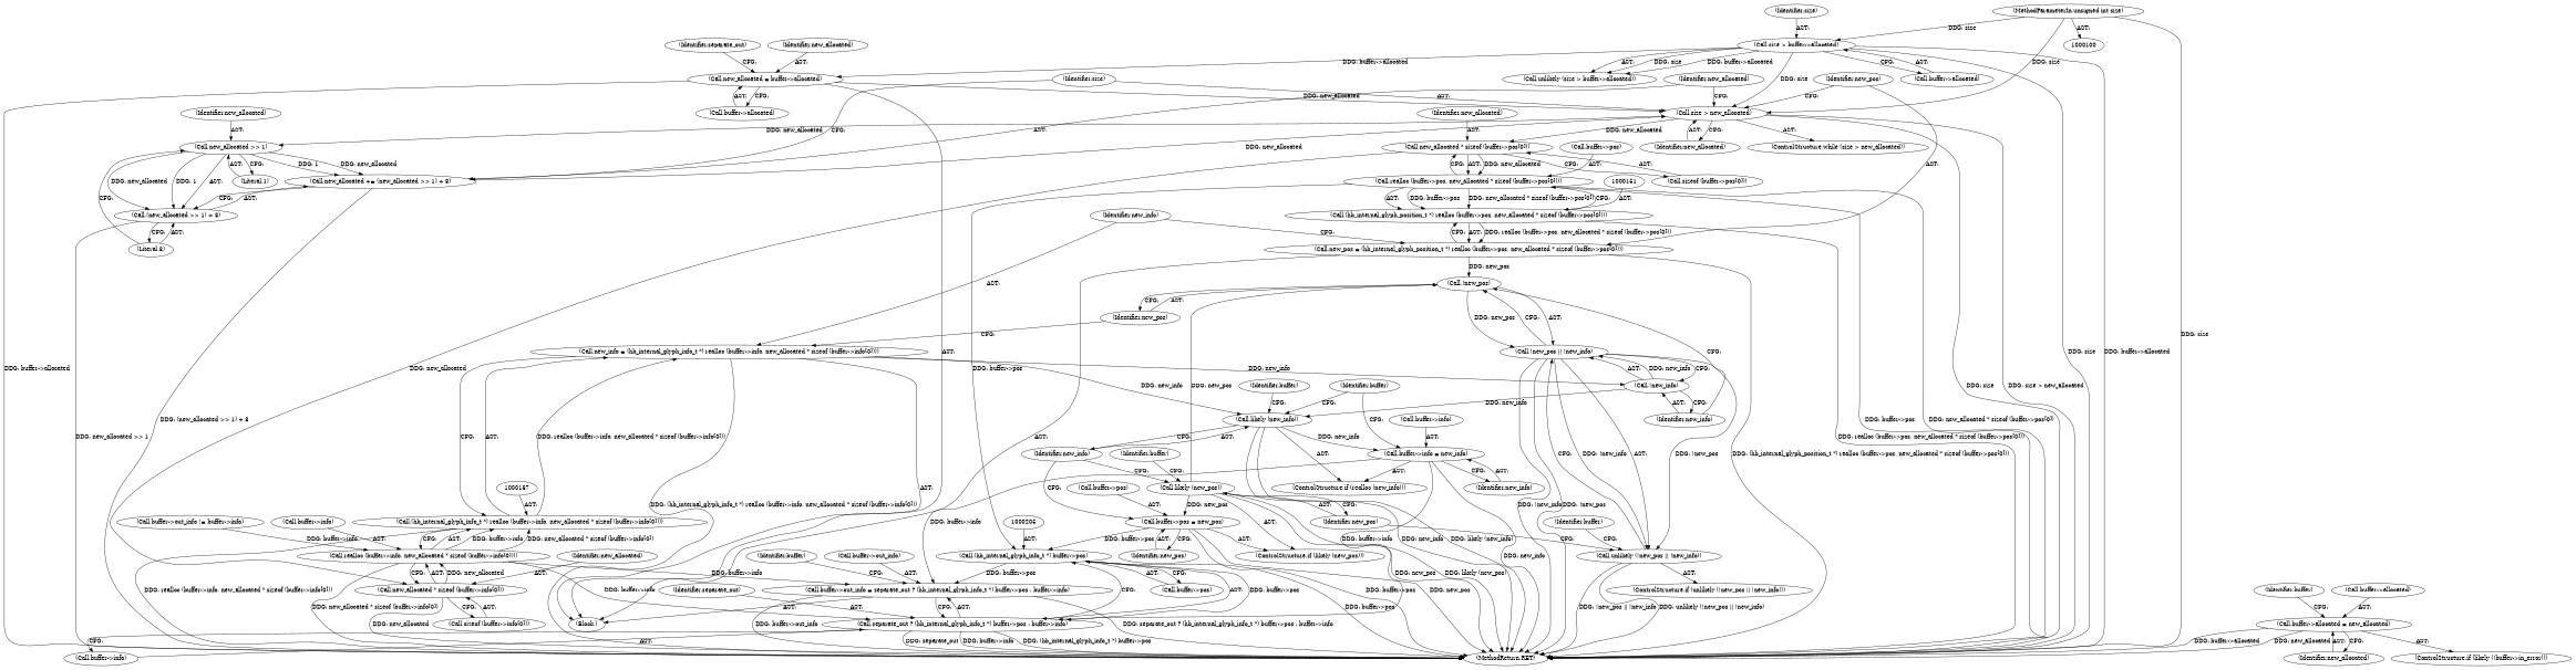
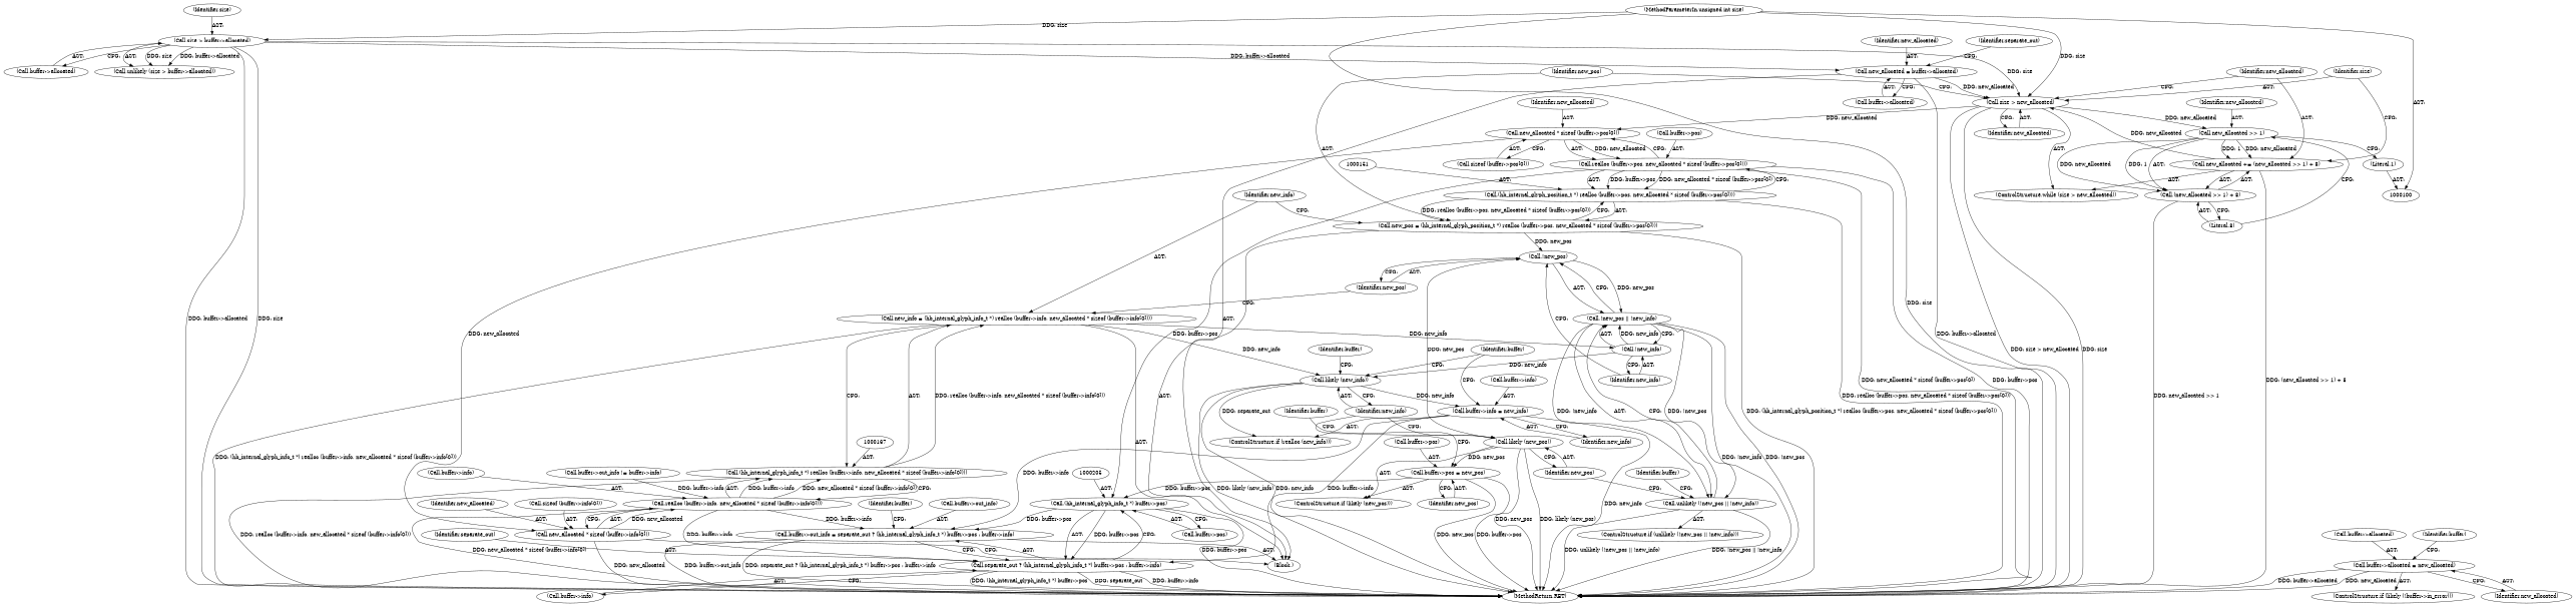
  digraph {
    n1 [label="(Call,size > new_allocated)"]
    n2 [label="(Call,new_allocated >> 1)"]
    n3 [label="(Call,new_allocated * sizeof (buffer->pos[0]))"]
    n4 [label="(MethodReturn,RET)"]
    n5 [label="(ControlStructure,while (size > new_allocated))"]
    n6 [label="(Identifier,new_allocated)"]
    n7 [label="(Call,new_allocated += (new_allocated >> 1) + 8)"]
    n8 [label="(Call,(new_allocated >> 1) + 8)"]
    n9 [label="(Literal,1)"]
    n10 [label="(Call,realloc (buffer->pos, new_allocated * sizeof (buffer->pos[0])))"]
    n11 [label="(Call,new_allocated * sizeof (buffer->info[0]))"]
    n12 [label="(Call,sizeof (buffer->pos[0]))"]
    n13 [label="(Call,size > buffer->allocated)"]
    n14 [label="(Call,new_allocated = buffer->allocated)"]
    n15 [label="(Call,unlikely (size > buffer->allocated))"]
    n16 [label="(Call,buffer->allocated)"]
    n17 [label="(Block,)"]
    n18 [label="(Call,buffer->allocated)"]
    n19 [label="(MethodParameterIn,unsigned int size)"]
    1000100
    n21 [label="(Literal,8)"]
    n22 [label="(Call,(hb_internal_glyph_position_t *) realloc (buffer->pos, new_allocated * sizeof (buffer->pos[0])))"]
    n23 [label="(Call,(hb_internal_glyph_info_t *) buffer->pos)"]
    n24 [label="(Call,realloc (buffer->info, new_allocated * sizeof (buffer->info[0])))"]
    n25 [label="(Call,sizeof (buffer->info[0]))"]
    n26 [label="(Call,new_pos = (hb_internal_glyph_position_t *) realloc (buffer->pos, new_allocated * sizeof (buffer->pos[0])))"]
    n27 [label="(Call,buffer->out_info = separate_out ? (hb_internal_glyph_info_t *) buffer->pos : buffer->info)"]
    n28 [label="(Call,separate_out ? (hb_internal_glyph_info_t *) buffer->pos : buffer->info)"]
    n29 [label="(Call,buffer->pos)"]
    n30 [label="(Call,!new_pos)"]
    n31 [label="(Call,!new_pos || !new_info)"]
    n32 [label="(Identifier,new_pos)"]
    n33 [label="(Call,unlikely (!new_pos || !new_info))"]
    n34 [label="(Call,!new_info)"]
    n35 [label="(Call,likely (new_pos))"]
    n36 [label="(Call,buffer->pos = new_pos)"]
    n37 [label="(ControlStructure,if (likely (new_pos)))"]
    n38 [label="(Identifier,new_pos)"]
    n39 [label="(Call,new_info = (hb_internal_glyph_info_t *) realloc (buffer->info, new_allocated * sizeof (buffer->info[0])))"]
    n40 [label="(ControlStructure,if (unlikely (!new_pos || !new_info)))"]
    n41 [label="(Call,likely (new_info))"]
    n42 [label="(Identifier,new_info)"]
    n43 [label="(Identifier,new_pos)"]
    n44 [label="(Call,buffer->info)"]
    n45 [label="(Call,(hb_internal_glyph_info_t *) realloc (buffer->info, new_allocated * sizeof (buffer->info[0])))"]
    n46 [label="(Call,buffer->allocated = new_allocated)"]
    n47 [label="(ControlStructure,if (likely (!buffer->in_error)))"]
    n48 [label="(Identifier,new_allocated)"]
    n49 [label="(Call,buffer->info = new_info)"]
    n50 [label="(ControlStructure,if (realloc (new_info)))"]
    n51 [label="(Identifier,new_info)"]
    n52 [label="(Identifier,new_info)"]
    n53 [label="(Identifier,new_allocated)"]
    n54 [label="(Identifier,size)"]
    n55 [label="(Identifier,new_allocated)"]
    n56 [label="(Identifier,separate_out)"]
    n57 [label="(Identifier,buffer)"]
    n58 [label="(Identifier,new_allocated)"]
    n59 [label="(Identifier,buffer)"]
    n60 [label="(Call,buffer->info)"]
    n61 [label="(Identifier,buffer)"]
    n62 [label="(Call,buffer->pos)"]
    n63 [label="(Call,buffer->allocated)"]
    n64 [label="(Identifier,buffer)"]
    n65 [label="(Identifier,new_pos)"]
    n66 [label="(Call,buffer->info)"]
    n67 [label="(Identifier,buffer)"]
    n68 [label="(Identifier,new_info)"]
    n69 [label="(Identifier,new_allocated)"]
    n70 [label="(Identifier,size)"]
    n71 [label="(Identifier,new_allocated)"]
    n72 [label="(Call,buffer->pos)"]
    n73 [label="(Identifier,buffer)"]
    n74 [label="(Call,buffer->out_info != buffer->info)"]
    n75 [label="(Identifier,separate_out)"]
    n76 [label="(Call,buffer->out_info)"]
    1000151
    n78 [label=1000205]
    1000167
    n1 -> n2 [label="DDG: new_allocated"]
    n1 -> n3 [label="DDG: new_allocated"]
    n1 -> n4 [label="DDG: size"]
    n1 -> n4 [label="DDG: size > new_allocated"]
    n1 -> n5 [label="AST: "]
    n1 -> n6 [label="CFG: "]
    n2 -> n7 [label="DDG: new_allocated"]
    n2 -> n7 [label="DDG: 1"]
    n2 -> n8 [label="AST: "]
    n2 -> n8 [label="DDG: new_allocated"]
    n2 -> n8 [label="DDG: 1"]
    n2 -> n9 [label="CFG: "]
    n3 -> n10 [label="AST: "]
    n3 -> n10 [label="DDG: new_allocated"]
    n3 -> n11 [label="DDG: new_allocated"]
    n3 -> n12 [label="CFG: "]
    n6 -> n1 [label="AST: "]
    n7 -> n1 [label="DDG: new_allocated"]
    n7 -> n4 [label="DDG: (new_allocated >> 1) + 8"]
-   n7 -> n8 [label="CFG: "]
+   n7 -> n5 [label="AST: "]
+   n7 -> n8 [label="AST: "]
    n8 -> n4 [label="DDG: new_allocated >> 1"]
    n8 -> n7 [label="AST: "]
    n8 -> n21 [label="CFG: "]
-   n9 -> n2 [label="AST: "]
+   n9 -> 1000100 [label="AST: "]
    n10 -> n3 [label="CFG: "]
    n10 -> n4 [label="DDG: buffer->pos"]
    n10 -> n4 [label="DDG: new_allocated * sizeof (buffer->pos[0])"]
    n10 -> n22 [label="AST: "]
    n10 -> n22 [label="DDG: buffer->pos"]
    n10 -> n22 [label="DDG: new_allocated * sizeof (buffer->pos[0])"]
    n10 -> n23 [label="DDG: buffer->pos"]
    n11 -> n4 [label="DDG: new_allocated"]
    n11 -> n24 [label="AST: "]
    n11 -> n24 [label="DDG: new_allocated"]
-   n11 -> n25 [label="CFG: "]
+   n11 -> n17 [label="CFG: "]
    n12 -> n3 [label="AST: "]
    n13 -> n1 [label="DDG: size"]
    n13 -> n4 [label="DDG: buffer->allocated"]
    n13 -> n4 [label="DDG: size"]
    n13 -> n14 [label="DDG: buffer->allocated"]
    n13 -> n15 [label="AST: "]
    n13 -> n15 [label="DDG: size"]
    n13 -> n15 [label="DDG: buffer->allocated"]
    n13 -> n16 [label="CFG: "]
    n14 -> n1 [label="DDG: new_allocated"]
    n14 -> n4 [label="DDG: buffer->allocated"]
    n14 -> n17 [label="AST: "]
    n14 -> n18 [label="CFG: "]
    n16 -> n13 [label="AST: "]
    n18 -> n14 [label="AST: "]
    n19 -> n1 [label="DDG: size"]
    n19 -> n4 [label="DDG: size"]
    n19 -> n13 [label="DDG: size"]
    n19 -> 1000100 [label="AST: "]
    n21 -> n2 [label="CFG: "]
    n21 -> n8 [label="AST: "]
    n22 -> n4 [label="DDG: realloc (buffer->pos, new_allocated * sizeof (buffer->pos[0]))"]
    n22 -> n10 [label="CFG: "]
    n22 -> n26 [label="AST: "]
    n22 -> n26 [label="DDG: realloc (buffer->pos, new_allocated * sizeof (buffer->pos[0]))"]
    n23 -> n4 [label="DDG: buffer->pos"]
    n23 -> n27 [label="DDG: buffer->pos"]
    n23 -> n28 [label="AST: "]
    n23 -> n28 [label="DDG: buffer->pos"]
    n23 -> n29 [label="CFG: "]
    n24 -> n4 [label="DDG: new_allocated * sizeof (buffer->info[0])"]
    n24 -> n11 [label="CFG: "]
    n24 -> n27 [label="DDG: buffer->info"]
    n24 -> n28 [label="DDG: buffer->info"]
    n24 -> n45 [label="AST: "]
    n24 -> n45 [label="DDG: buffer->info"]
    n24 -> n45 [label="DDG: new_allocated * sizeof (buffer->info[0])"]
    n25 -> n11 [label="AST: "]
    n26 -> n4 [label="DDG: (hb_internal_glyph_position_t *) realloc (buffer->pos, new_allocated * sizeof (buffer->pos[0]))"]
    n26 -> n17 [label="AST: "]
    n26 -> n22 [label="CFG: "]
    n26 -> n30 [label="DDG: new_pos"]
    n27 -> n4 [label="DDG: separate_out ? (hb_internal_glyph_info_t *) buffer->pos : buffer->info"]
    n27 -> n4 [label="DDG: buffer->out_info"]
    n27 -> n17 [label="AST: "]
    n27 -> n28 [label="CFG: "]
    n28 -> n4 [label="DDG: buffer->info"]
    n28 -> n4 [label="DDG: (hb_internal_glyph_info_t *) buffer->pos"]
    n28 -> n4 [label="DDG: separate_out"]
    n28 -> n23 [label="CFG: "]
    n28 -> n27 [label="AST: "]
    n28 -> n44 [label="CFG: "]
    n29 -> n23 [label="AST: "]
    n30 -> n31 [label="AST: "]
    n30 -> n31 [label="DDG: new_pos"]
    n30 -> n32 [label="CFG: "]
    n31 -> n4 [label="DDG: !new_info"]
    n31 -> n4 [label="DDG: !new_pos"]
    n31 -> n30 [label="CFG: "]
    n31 -> n33 [label="AST: "]
    n31 -> n33 [label="DDG: !new_pos"]
    n31 -> n33 [label="DDG: !new_info"]
    n31 -> n34 [label="CFG: "]
    n32 -> n30 [label="AST: "]
    n32 -> n39 [label="CFG: "]
    n33 -> n4 [label="DDG: unlikely (!new_pos || !new_info)"]
    n33 -> n4 [label="DDG: !new_pos || !new_info"]
    n33 -> n31 [label="CFG: "]
    n33 -> n40 [label="AST: "]
    n34 -> n31 [label="AST: "]
    n34 -> n31 [label="DDG: new_info"]
    n34 -> n41 [label="DDG: new_info"]
    n34 -> n42 [label="CFG: "]
    n35 -> n4 [label="DDG: new_pos"]
    n35 -> n4 [label="DDG: likely (new_pos)"]
    n35 -> n30 [label="DDG: new_pos"]
    n35 -> n36 [label="DDG: new_pos"]
    n35 -> n37 [label="AST: "]
    n35 -> n38 [label="CFG: "]
    n36 -> n4 [label="DDG: buffer->pos"]
    n36 -> n4 [label="DDG: new_pos"]
    n36 -> n23 [label="DDG: buffer->pos"]
    n36 -> n37 [label="AST: "]
    n36 -> n43 [label="CFG: "]
    n38 -> n33 [label="CFG: "]
    n38 -> n35 [label="AST: "]
    n39 -> n4 [label="DDG: (hb_internal_glyph_info_t *) realloc (buffer->info, new_allocated * sizeof (buffer->info[0]))"]
    n39 -> n17 [label="AST: "]
    n39 -> n34 [label="DDG: new_info"]
    n39 -> n41 [label="DDG: new_info"]
    n39 -> n45 [label="CFG: "]
    n41 -> n4 [label="DDG: new_info"]
    n41 -> n4 [label="DDG: likely (new_info)"]
    n41 -> n49 [label="DDG: new_info"]
-   n41 -> n50 [label="AST: "]
+   n41 -> n50 [label="DDG: separate_out"]
    n41 -> n51 [label="CFG: "]
    n42 -> n30 [label="CFG: "]
    n42 -> n34 [label="AST: "]
    n43 -> n36 [label="AST: "]
    n44 -> n28 [label="AST: "]
    n45 -> n4 [label="DDG: realloc (buffer->info, new_allocated * sizeof (buffer->info[0]))"]
    n45 -> n24 [label="CFG: "]
    n45 -> n39 [label="AST: "]
    n45 -> n39 [label="DDG: realloc (buffer->info, new_allocated * sizeof (buffer->info[0]))"]
    n46 -> n4 [label="DDG: buffer->allocated"]
    n46 -> n4 [label="DDG: new_allocated"]
    n46 -> n47 [label="AST: "]
    n46 -> n48 [label="CFG: "]
    n48 -> n46 [label="AST: "]
    n49 -> n4 [label="DDG: new_info"]
    n49 -> n27 [label="DDG: buffer->info"]
    n49 -> n28 [label="DDG: buffer->info"]
    n49 -> n50 [label="AST: "]
    n49 -> n52 [label="CFG: "]
    n51 -> n35 [label="CFG: "]
    n51 -> n36 [label="CFG: "]
    n51 -> n41 [label="AST: "]
    n52 -> n49 [label="AST: "]
    n53 -> n3 [label="AST: "]
    n54 -> n13 [label="AST: "]
    n55 -> n14 [label="AST: "]
    n56 -> n14 [label="CFG: "]
    n57 -> n41 [label="CFG: "]
    n58 -> n1 [label="CFG: "]
    n58 -> n7 [label="AST: "]
    n59 -> n46 [label="CFG: "]
    n60 -> n24 [label="AST: "]
    n61 -> n27 [label="CFG: "]
    n62 -> n36 [label="AST: "]
    n63 -> n46 [label="AST: "]
    n64 -> n33 [label="CFG: "]
    n65 -> n1 [label="CFG: "]
    n65 -> n26 [label="AST: "]
    n66 -> n49 [label="AST: "]
    n67 -> n41 [label="CFG: "]
    n67 -> n49 [label="CFG: "]
    n68 -> n26 [label="CFG: "]
    n68 -> n39 [label="AST: "]
    n69 -> n11 [label="AST: "]
    n70 -> n1 [label="AST: "]
    n70 -> n7 [label="CFG: "]
    n71 -> n2 [label="AST: "]
    n72 -> n10 [label="AST: "]
    n73 -> n35 [label="CFG: "]
    n74 -> n24 [label="DDG: buffer->info"]
    n75 -> n28 [label="AST: "]
    n76 -> n27 [label="AST: "]
    1000151 -> n22 [label="AST: "]
    n78 -> n23 [label="AST: "]
    1000167 -> n45 [label="AST: "]
  }
